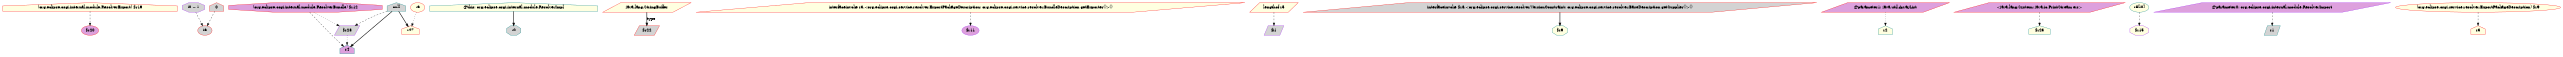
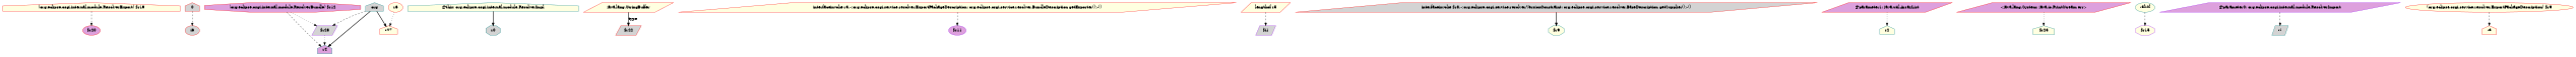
  digraph {
    fontname="DejaVu Serif"
    node [color=red fillcolor=lightyellow fontname="DejaVu Serif" shape=parallelogram style=filled]
    edge [fontname="DejaVu Serif" style=dashed]
    n1 [label="(org.eclipse.osgi.internal.module.ResolverExport) $r19" shape=house]
    n2 [fillcolor=plum label="$r20" shape=ellipse]
-   n3 [color=purple fillcolor=lightgrey label="i0 + 1" shape=octagon]
    n4 [fillcolor=lightgrey label=i6 shape=ellipse]
    n5 [fillcolor=plum label="(org.eclipse.osgi.internal.module.ResolverBundle) $r12" shape=octagon]
    n6 [color=teal fillcolor=plum label=r4 shape=house]
    n7 [color=purple fillcolor=lightgrey label="$r28"]
-   n8 [color=teal fillcolor=lightgrey label=null shape=house]
+   n8 [color=teal fillcolor=lightgrey label=org shape=house]
    n9 [label=r27 shape=house]
    n10 [color=teal label="@this: org.eclipse.osgi.internal.module.ResolverImpl" shape=house]
    n11 [color=teal fillcolor=lightgrey label=r0 shape=octagon]
    n12 [label="java.lang.StringBuffer"]
    n13 [fillcolor=lightgrey label="$r22"]
    n14 [label="interfaceinvoke r3.<org.eclipse.osgi.service.resolver.ExportPackageDescription: org.eclipse.osgi.service.resolver.BundleDescription getExporter()>()"]
    n15 [color=purple fillcolor=plum label="$r11" shape=ellipse]
    n16 [label="lengthof r5"]
    n17 [color=purple fillcolor=lightgrey label="$i1"]
    n18 [fillcolor=lightgrey label="interfaceinvoke $r8.<org.eclipse.osgi.service.resolver.VersionConstraint: org.eclipse.osgi.service.resolver.BaseDescription getSupplier()>()"]
    n19 [color=teal label="$r9" shape=octagon]
    n20 [fillcolor=plum label="@parameter1: java.util.ArrayList"]
    n21 [color=teal label=r2 shape=house]
    n22 [label=r6 shape=ellipse]
    n23 [fillcolor=plum label="<java.lang.System: java.io.PrintStream err>"]
    n24 [color=teal label="$r23" shape=house]
    n25 [fillcolor=lightgrey label=0 shape=house]
    n26 [color=teal label="r5[i0]" shape=ellipse]
    n27 [color=purple label="$r15" shape=octagon]
    n28 [color=purple fillcolor=plum label="@parameter0: org.eclipse.osgi.internal.module.ResolverImport"]
    n29 [color=teal fillcolor=lightgrey label=r1]
    n30 [label="(org.eclipse.osgi.service.resolver.ExportPackageDescription) $r9" shape=ellipse]
    n31 [label=r3 shape=house]
    n1 -> n2
-   n3 -> n4
    n5 -> n6
    n5 -> n7 [style=dotted]
    n7 -> n6 [style=dotted]
    n8 -> n6 [style=bold]
    n8 -> n7
    n8 -> n9 [style=bold]
    n10 -> n11 [style=bold]
    n12 -> n13 [label=type style=bold]
    n14 -> n15
    n16 -> n17
    n18 -> n19 [style=bold]
    n20 -> n21 [style=dotted]
    n22 -> n9 [style=dotted]
-   n23 -> n24
+   n23 -> n24 [style=dotted]
    n25 -> n4
    n26 -> n27
    n28 -> n29
    n30 -> n31
  }
